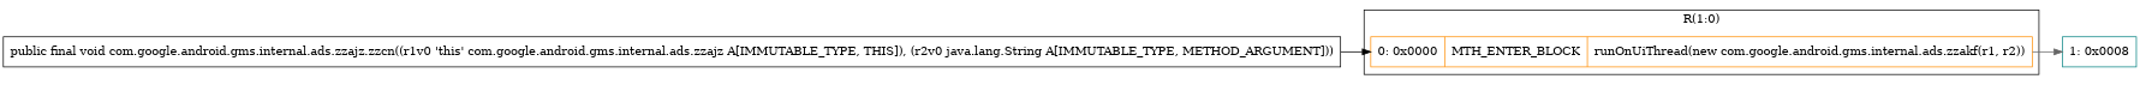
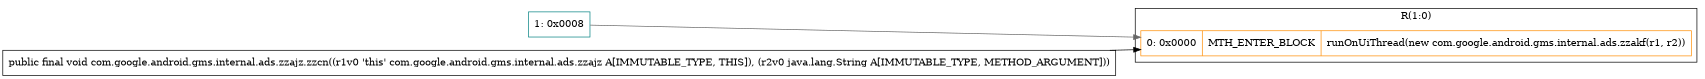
  digraph {
    rankdir=LR
    node [shape=record]
    n1 [color=darkorange label="{0\:\ 0x0000|MTH_ENTER_BLOCK\l|runOnUiThread(new com.google.android.gms.internal.ads.zzakf(r1, r2))\l}"]
    n2 [color=teal label="{1\:\ 0x0008}"]
    n3 [label="{public final void com.google.android.gms.internal.ads.zzajz.zzcn((r1v0 'this' com.google.android.gms.internal.ads.zzajz A[IMMUTABLE_TYPE, THIS]), (r2v0 java.lang.String A[IMMUTABLE_TYPE, METHOD_ARGUMENT])) }" color=black]
    subgraph cluster_1 {
      label="R(1:0)"
      n1
    }
-   n1 -> n2 [color=gray40]
+   n2 -> n1 [color=gray40]
    n3 -> n1 [color=black]
  }
